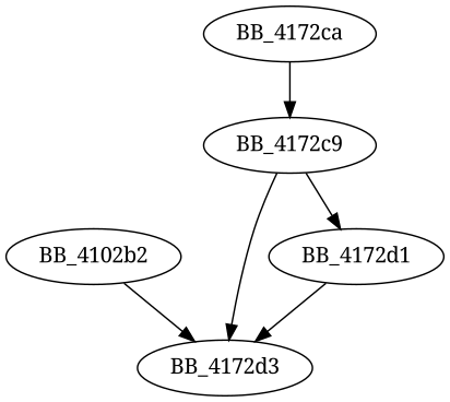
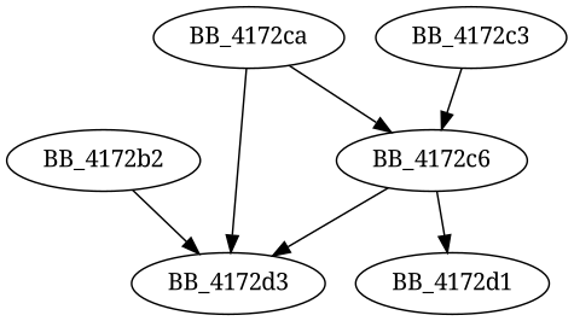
  digraph {
    fontname="Noto Serif"
    node [fontname="Noto Serif"]
    edge [fontname="Noto Serif"]
-   BB_4172b2 [label=BB_4102b2]
+   BB_4172b2
    BB_4172d3
-   BB_4172c6 [label=BB_4172c9]
+   BB_4172c3
+   BB_4172c6
    n5 [label=BB_4172d1]
    BB_4172ca
    BB_4172b2 -> BB_4172d3
+   BB_4172c3 -> BB_4172c6
    BB_4172c6 -> BB_4172d3
    BB_4172c6 -> n5
-   n5 -> BB_4172d3
+   BB_4172ca -> BB_4172d3
    BB_4172ca -> BB_4172c6
  }
